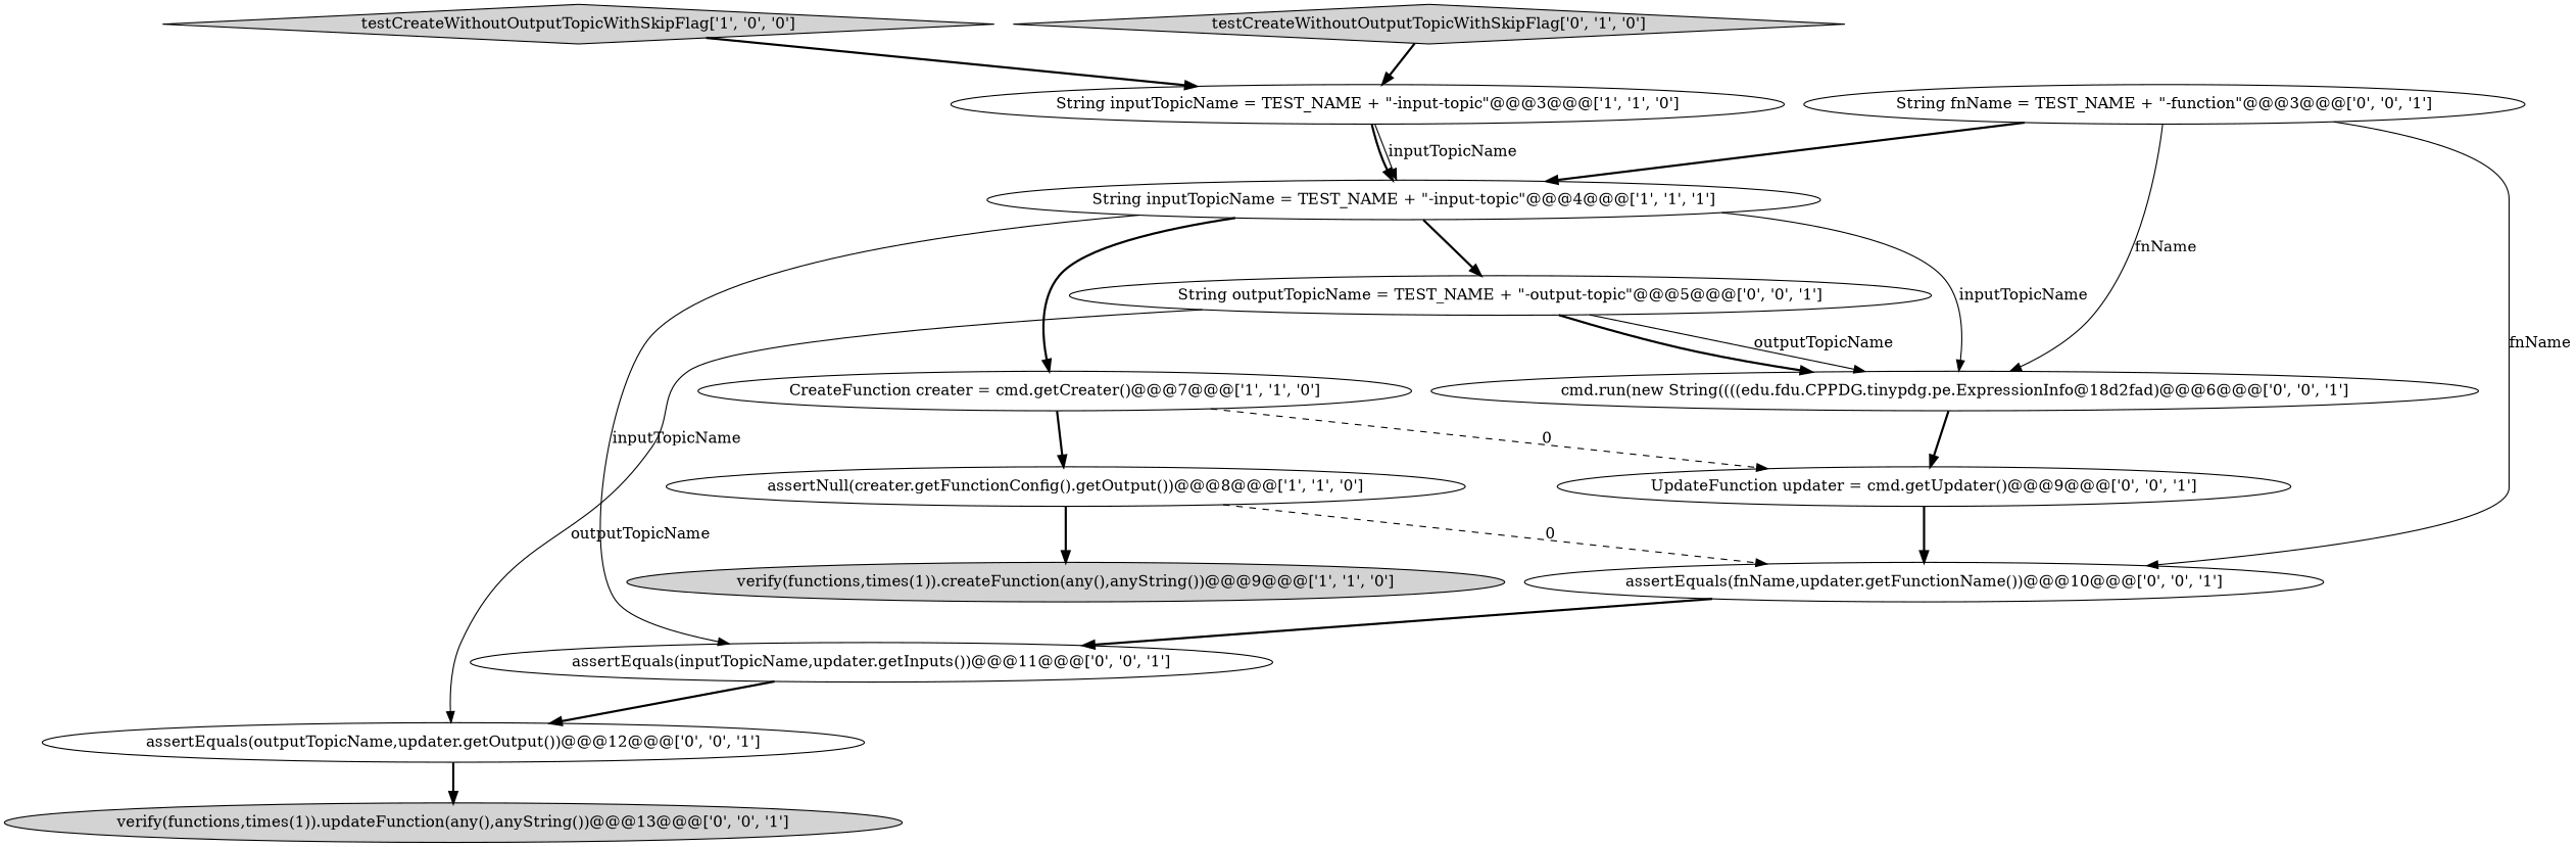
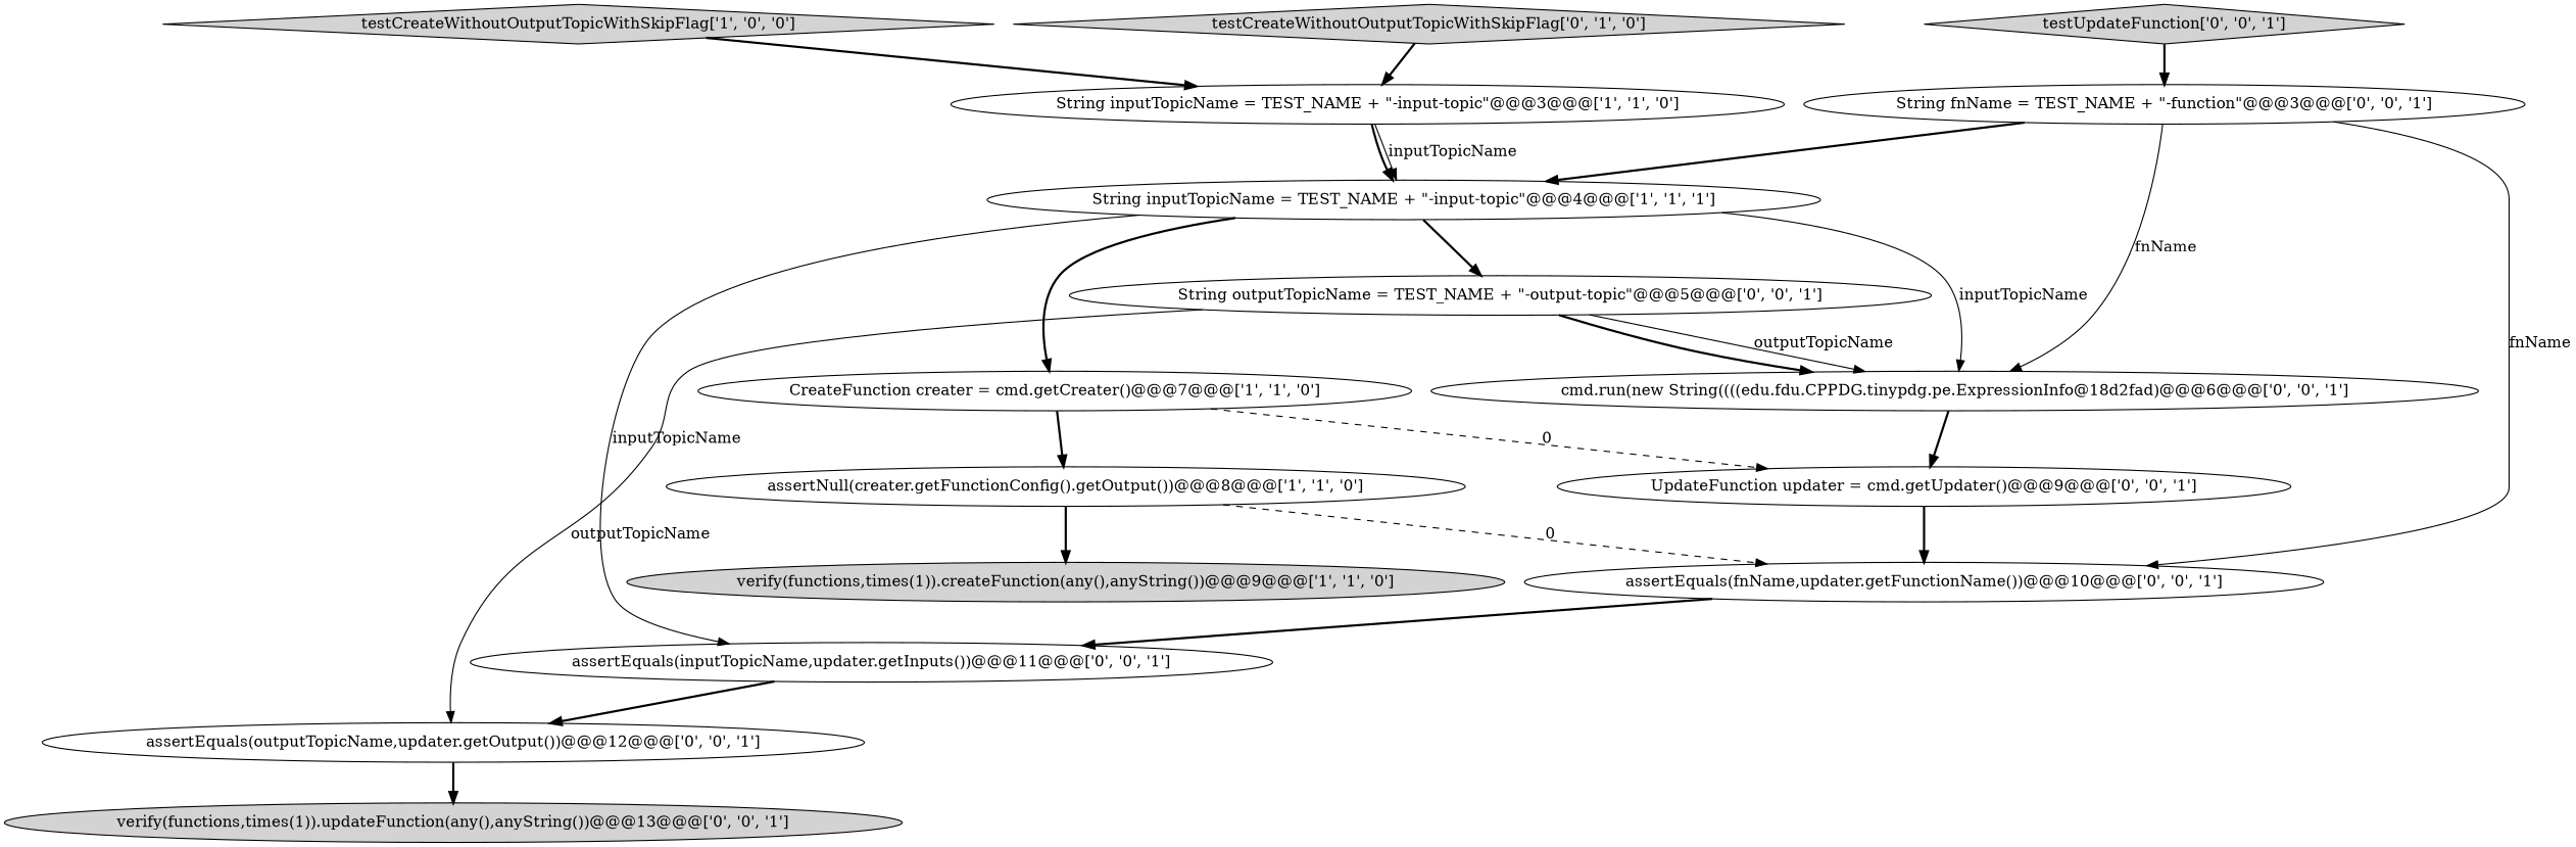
  digraph {
    fontname="DejaVu Serif"
    node [fillcolor=white shape=ellipse style=filled fontname="DejaVu Serif"]
    edge [style=bold fontname="DejaVu Serif"]
    n1 [label="assertEquals(inputTopicName,updater.getInputs())@@@11@@@['0', '0', '1']"]
    n2 [label="assertEquals(outputTopicName,updater.getOutput())@@@12@@@['0', '0', '1']"]
    n3 [fillcolor=lightgray label="verify(functions,times(1)).createFunction(any(),anyString())@@@9@@@['1', '1', '0']"]
    n4 [fillcolor=lightgray label="testCreateWithoutOutputTopicWithSkipFlag['0', '1', '0']" shape=diamond]
    n5 [label="String inputTopicName = TEST_NAME + \"-input-topic\"@@@3@@@['1', '1', '0']"]
    n6 [fillcolor=lightgray label="verify(functions,times(1)).updateFunction(any(),anyString())@@@13@@@['0', '0', '1']"]
    n7 [label="String inputTopicName = TEST_NAME + \"-input-topic\"@@@4@@@['1', '1', '1']"]
    n8 [label="cmd.run(new String((((edu.fdu.CPPDG.tinypdg.pe.ExpressionInfo@18d2fad)@@@6@@@['0', '0', '1']"]
    n9 [label="String outputTopicName = TEST_NAME + \"-output-topic\"@@@5@@@['0', '0', '1']"]
    n10 [label="CreateFunction creater = cmd.getCreater()@@@7@@@['1', '1', '0']"]
    n11 [label="UpdateFunction updater = cmd.getUpdater()@@@9@@@['0', '0', '1']"]
    n12 [label="assertEquals(fnName,updater.getFunctionName())@@@10@@@['0', '0', '1']"]
    n13 [fillcolor=lightgray label="testCreateWithoutOutputTopicWithSkipFlag['1', '0', '0']" shape=diamond]
+   n14 [fillcolor=lightgray label="testUpdateFunction['0', '0', '1']" shape=diamond]
    n15 [label="String fnName = TEST_NAME + \"-function\"@@@3@@@['0', '0', '1']"]
    n16 [label="assertNull(creater.getFunctionConfig().getOutput())@@@8@@@['1', '1', '0']"]
    n1 -> n2
    n2 -> n6
    n4 -> n5
    n5 -> n7 [label=inputTopicName style=solid]
    n5 -> n7
    n7 -> n1 [label=inputTopicName style=solid]
    n7 -> n8 [label=inputTopicName style=solid]
    n7 -> n9
    n7 -> n10
    n8 -> n11
    n9 -> n2 [label=outputTopicName style=solid]
    n9 -> n8 [label=outputTopicName style=solid]
    n9 -> n8
    n10 -> n11 [label=0 style=dashed]
    n10 -> n16
    n11 -> n12
    n12 -> n1
    n13 -> n5
+   n14 -> n15
    n15 -> n7
    n15 -> n8 [label=fnName style=solid]
    n15 -> n12 [label=fnName style=solid]
    n16 -> n3
    n16 -> n12 [label=0 style=dashed]
  }
